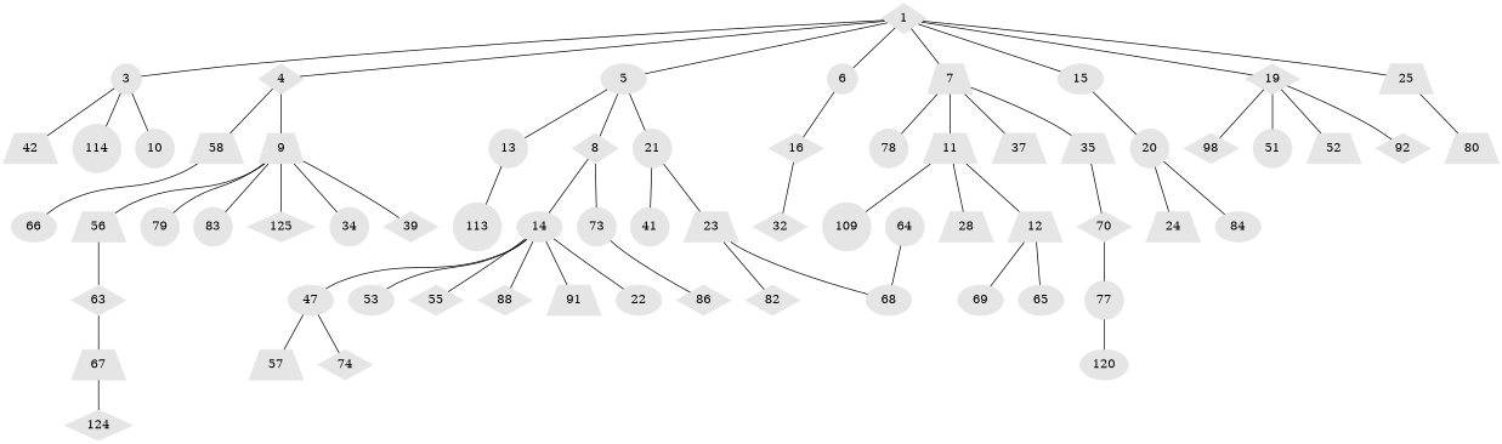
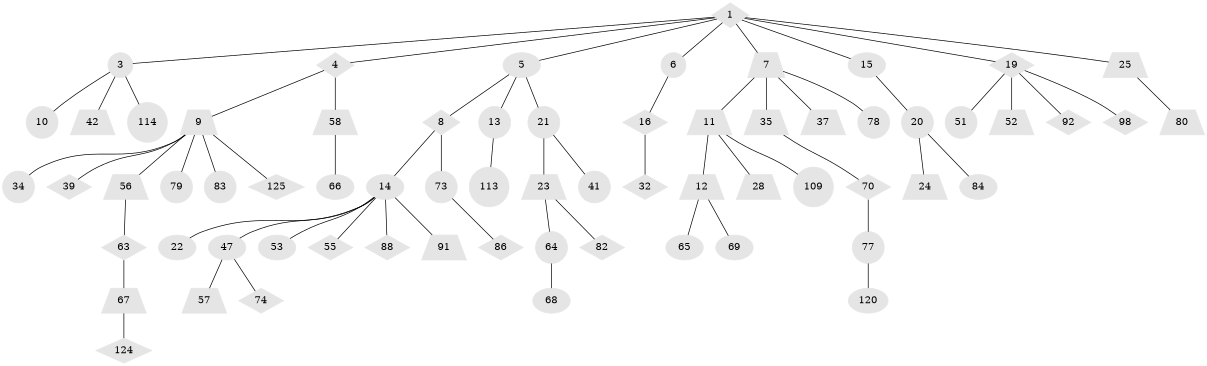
  graph {
    node [color=gray90 shape=diamond style=filled]
    1 [super="+2"]
    3 [shape=circle]
    4
    5 [shape=ellipse super="+71"]
    6 [shape=circle super="+118"]
    7 [shape=trapezium super="+107+27"]
    15 [shape=ellipse]
    19 [super="+26"]
    25 [shape=trapezium super="+87"]
    10 [shape=circle super="+126+127"]
    42 [shape=trapezium]
    114 [shape=circle]
    9 [shape=trapezium super="+36+49+76"]
    58 [shape=trapezium]
    8 [super="+40+17"]
    13 [shape=circle super="+31+18+93"]
    21 [shape=circle super="+110"]
    16
    11 [shape=trapezium]
    35 [shape=trapezium super="+112+45"]
    37 [shape=trapezium super="+85+54"]
    78 [shape=circle super="+89+132"]
    20 [shape=circle super="+38+121+104+133"]
    51 [shape=circle super="+62+60"]
    52 [shape=trapezium]
    92
    98 [super="+101"]
    80 [shape=trapezium]
    34 [shape=circle super="+106+108"]
    39
    56 [shape=trapezium]
    79 [shape=circle]
    83 [shape=circle]
    125
    66 [shape=ellipse super="+111"]
    14 [shape=ellipse super="+33"]
    73 [shape=circle]
    113 [shape=circle]
    23 [shape=trapezium super="+75"]
    41 [shape=circle]
    32
    12 [shape=trapezium]
    28 [shape=trapezium super="+115"]
    109 [shape=circle]
    70
    22 [shape=ellipse]
    47 [shape=ellipse super="+48+100"]
    53 [shape=ellipse]
    55
    88 [super="+96+90"]
    91 [shape=trapezium]
    n52 [label=86]
    63
    65 [shape=ellipse super="+86"]
    69 [shape=ellipse]
    57 [shape=trapezium]
    74
    24 [shape=trapezium super="+46+99"]
    84 [shape=ellipse]
    64 [shape=circle]
    82 [super="+117"]
    68 [shape=ellipse]
    77 [shape=circle]
    67 [shape=trapezium]
    124
    120 [shape=ellipse]
    1 -- 3
    1 -- 4
    1 -- 5
    1 -- 6
    1 -- 7
    1 -- 15
    1 -- 19
    1 -- 25
    3 -- 10
    3 -- 42
    3 -- 114
    4 -- 9
    4 -- 58
    5 -- 8
    5 -- 13
    5 -- 21
    6 -- 16
    7 -- 11
    7 -- 35
    7 -- 37
    7 -- 78
    15 -- 20
    19 -- 51
    19 -- 52
    19 -- 92
    19 -- 98
    25 -- 80
    9 -- 34
    9 -- 39
    9 -- 56
    9 -- 79
    9 -- 83
    9 -- 125
    58 -- 66
    8 -- 14
    8 -- 73
    13 -- 113
    21 -- 23
    21 -- 41
    16 -- 32
    11 -- 12
    11 -- 28
    11 -- 109
    35 -- 70
    20 -- 24
    20 -- 84
    56 -- 63
    14 -- 22
    14 -- 47
    14 -- 53
    14 -- 55
    14 -- 88
    14 -- 91
    73 -- n52
-   23 -- 68
+   23 -- 64
    23 -- 82
    12 -- 65
    12 -- 69
    70 -- 77
    47 -- 57
    47 -- 74
    63 -- 67
    64 -- 68
    77 -- 120
    67 -- 124
  }
